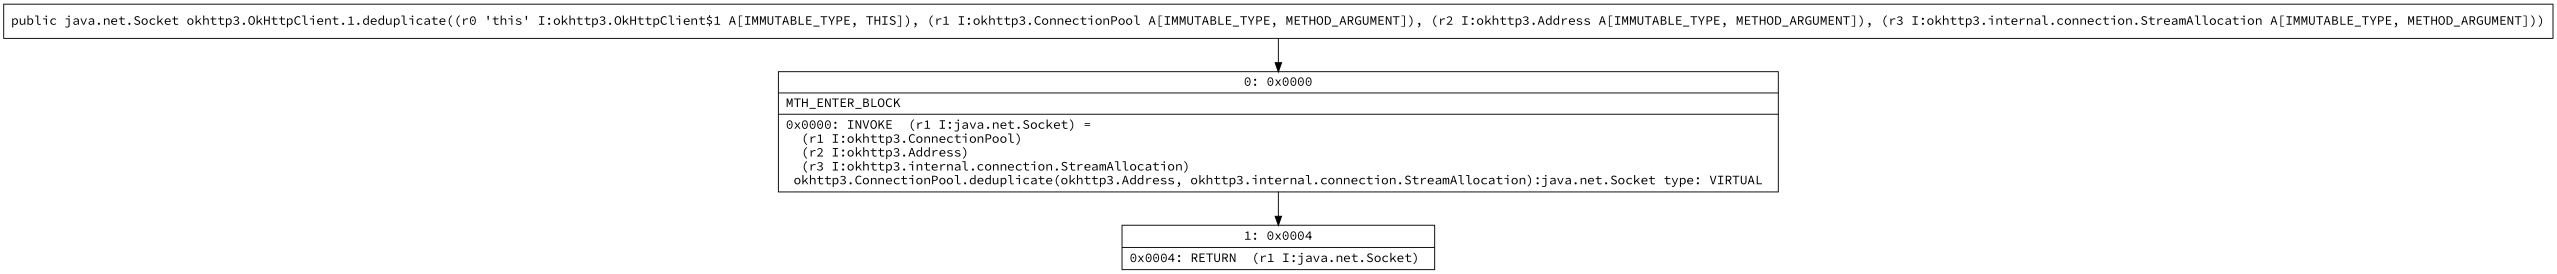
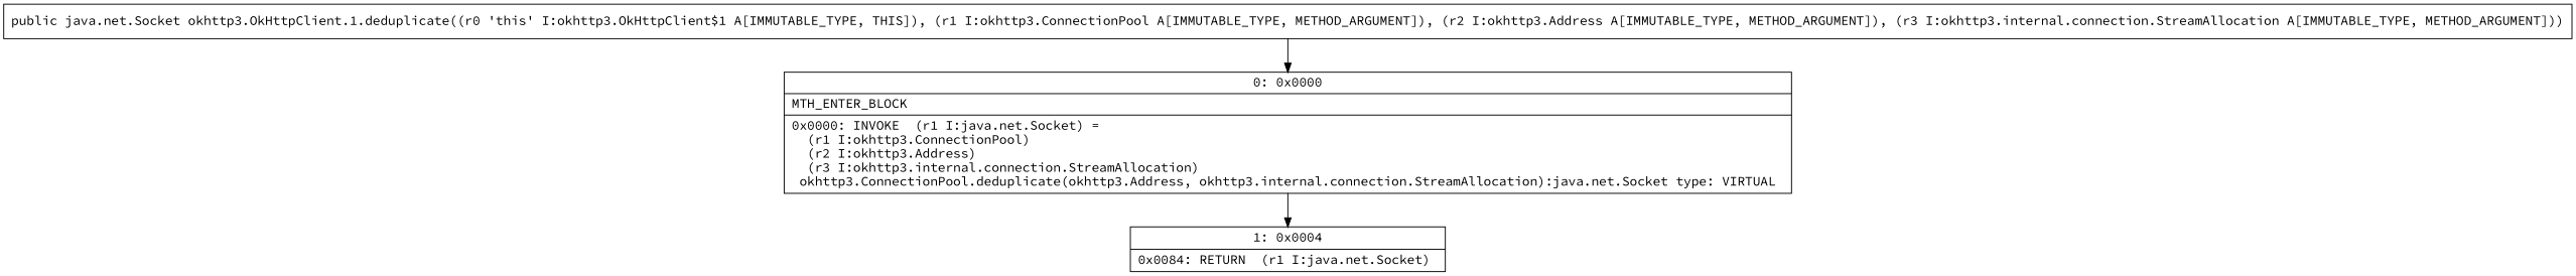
  digraph {
    fontname="Source Code Pro"
    node [shape=record fontname="Source Code Pro"]
    edge [fontname="Source Code Pro"]
    n1 [label="{0\:\ 0x0000|MTH_ENTER_BLOCK\l|0x0000: INVOKE  (r1 I:java.net.Socket) = \l  (r1 I:okhttp3.ConnectionPool)\l  (r2 I:okhttp3.Address)\l  (r3 I:okhttp3.internal.connection.StreamAllocation)\l okhttp3.ConnectionPool.deduplicate(okhttp3.Address, okhttp3.internal.connection.StreamAllocation):java.net.Socket type: VIRTUAL \l}"]
-   n2 [label="{1\:\ 0x0004|0x0004: RETURN  (r1 I:java.net.Socket) \l}"]
+   n2 [label="{1\:\ 0x0004|0x0084: RETURN  (r1 I:java.net.Socket) \l}"]
    n3 [label="{public java.net.Socket okhttp3.OkHttpClient.1.deduplicate((r0 'this' I:okhttp3.OkHttpClient$1 A[IMMUTABLE_TYPE, THIS]), (r1 I:okhttp3.ConnectionPool A[IMMUTABLE_TYPE, METHOD_ARGUMENT]), (r2 I:okhttp3.Address A[IMMUTABLE_TYPE, METHOD_ARGUMENT]), (r3 I:okhttp3.internal.connection.StreamAllocation A[IMMUTABLE_TYPE, METHOD_ARGUMENT])) }"]
    n1 -> n2
    n3 -> n1
  }
